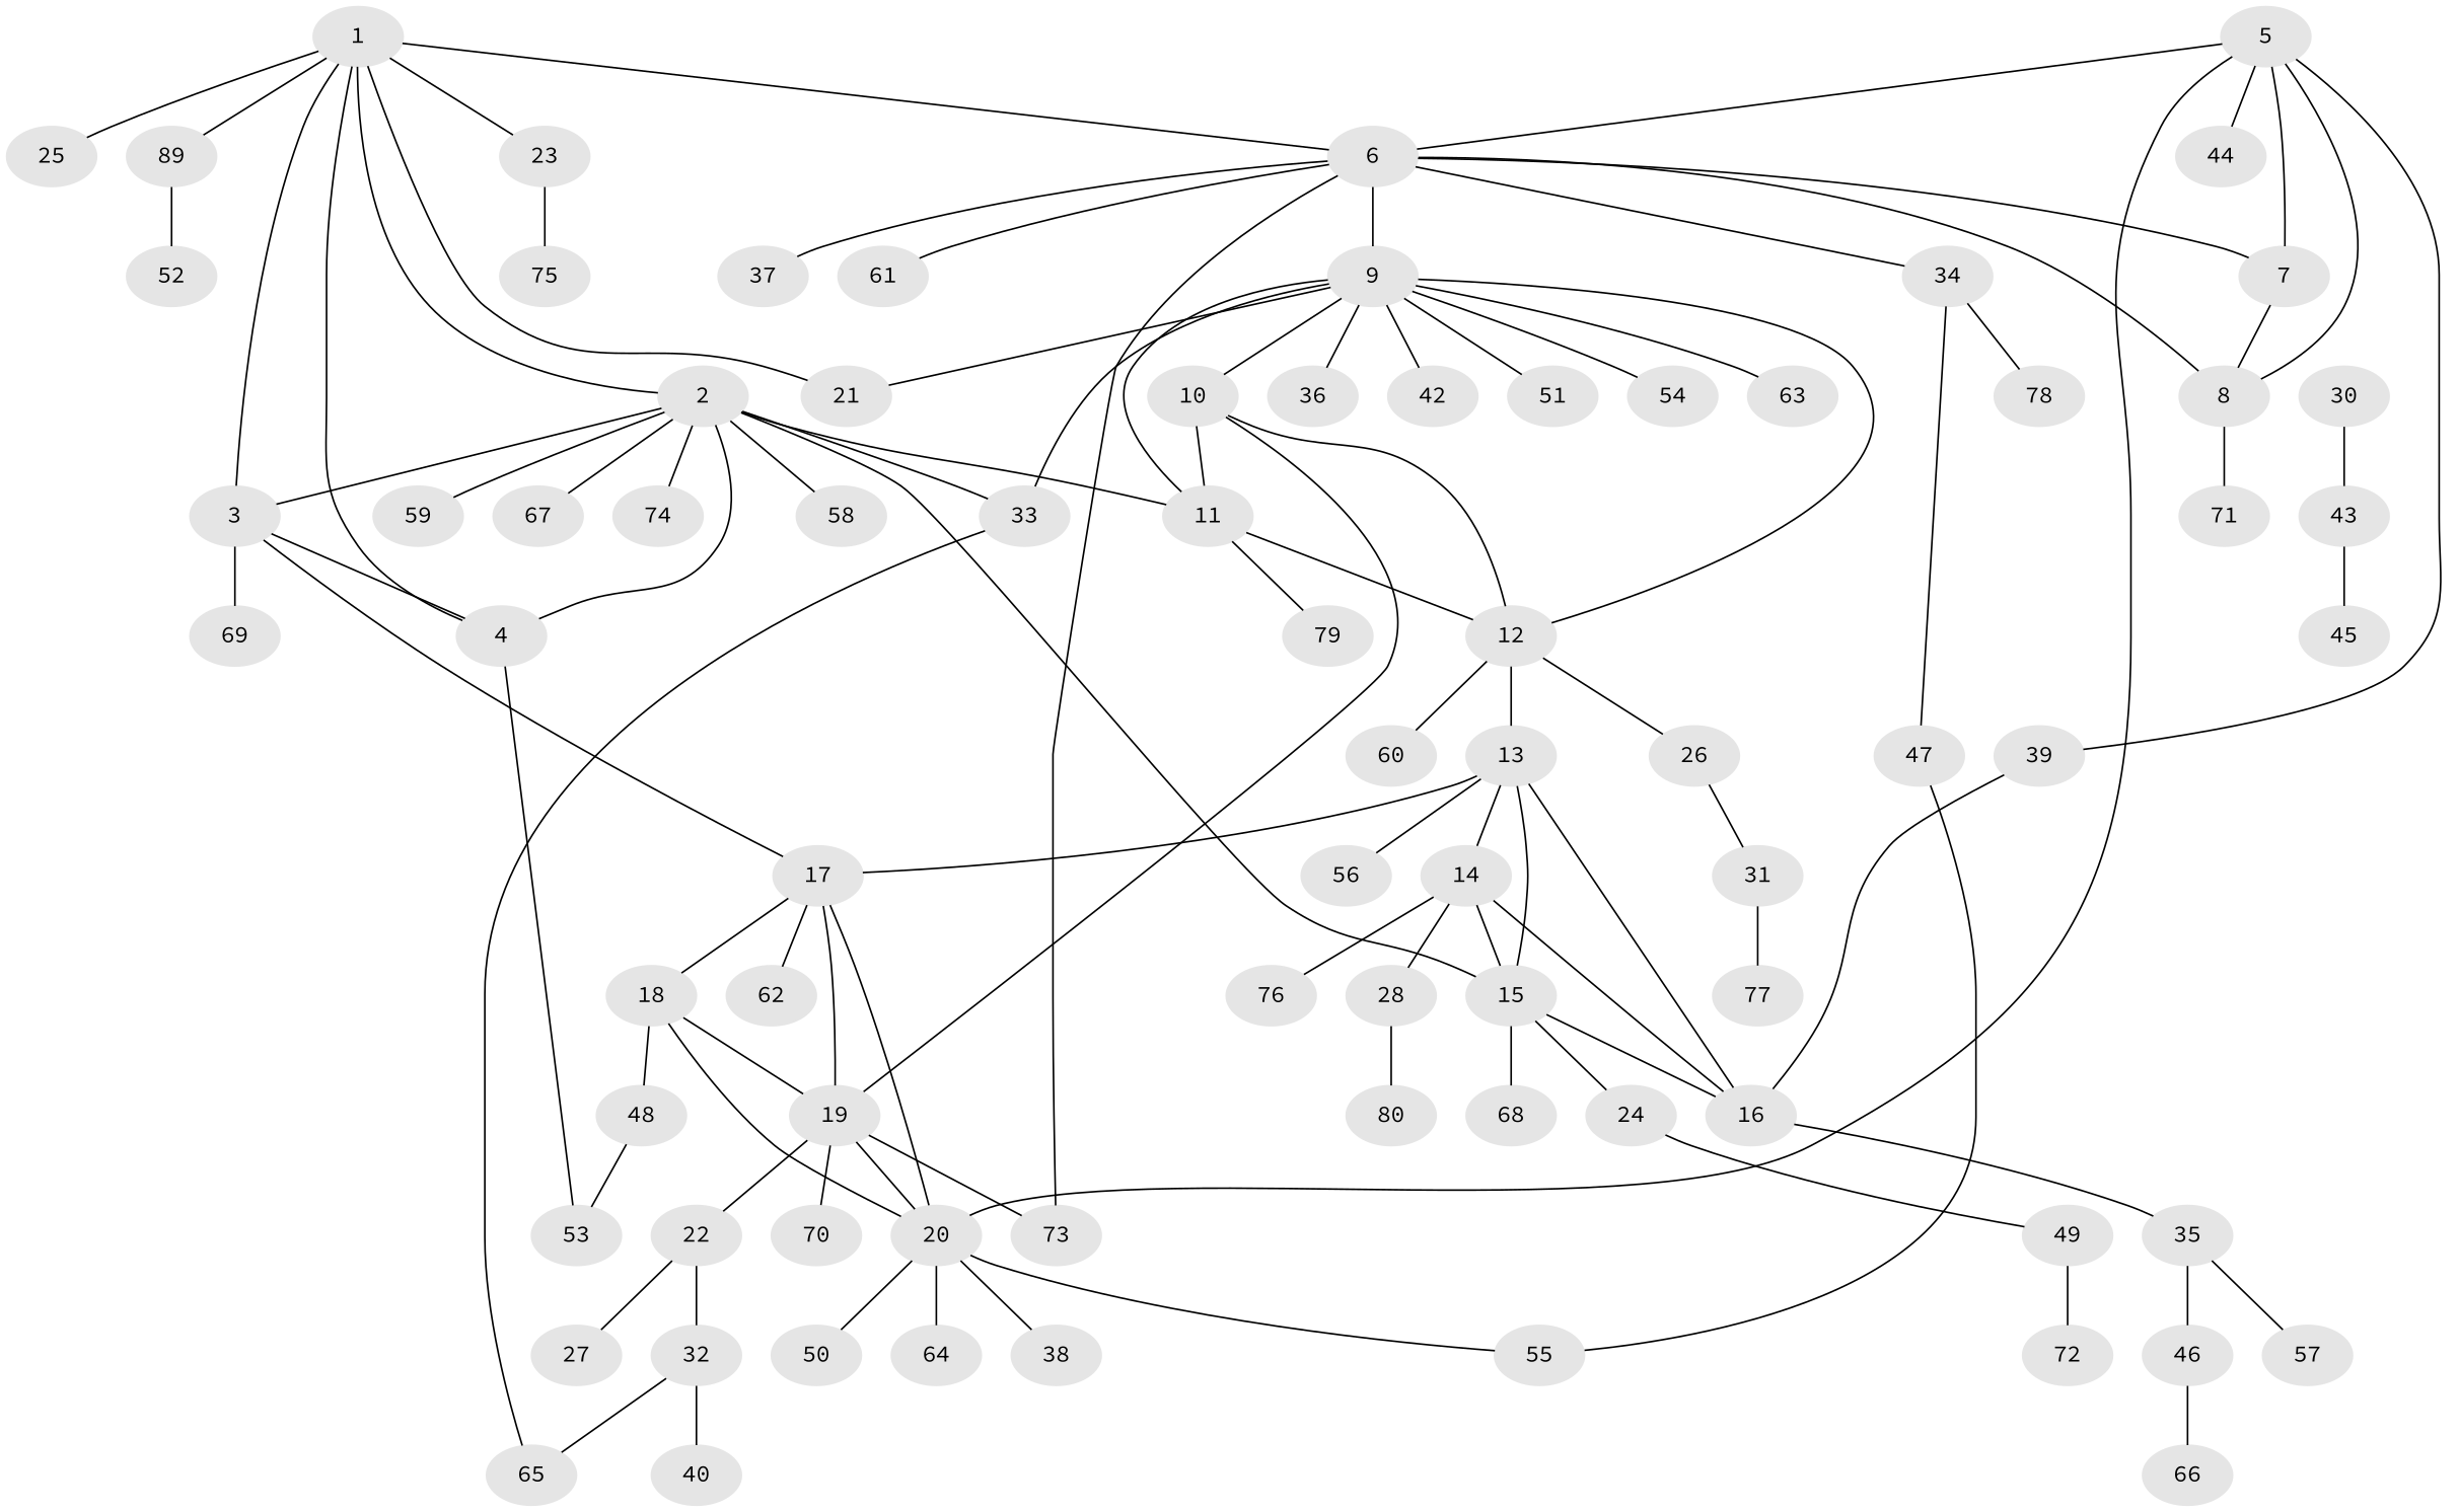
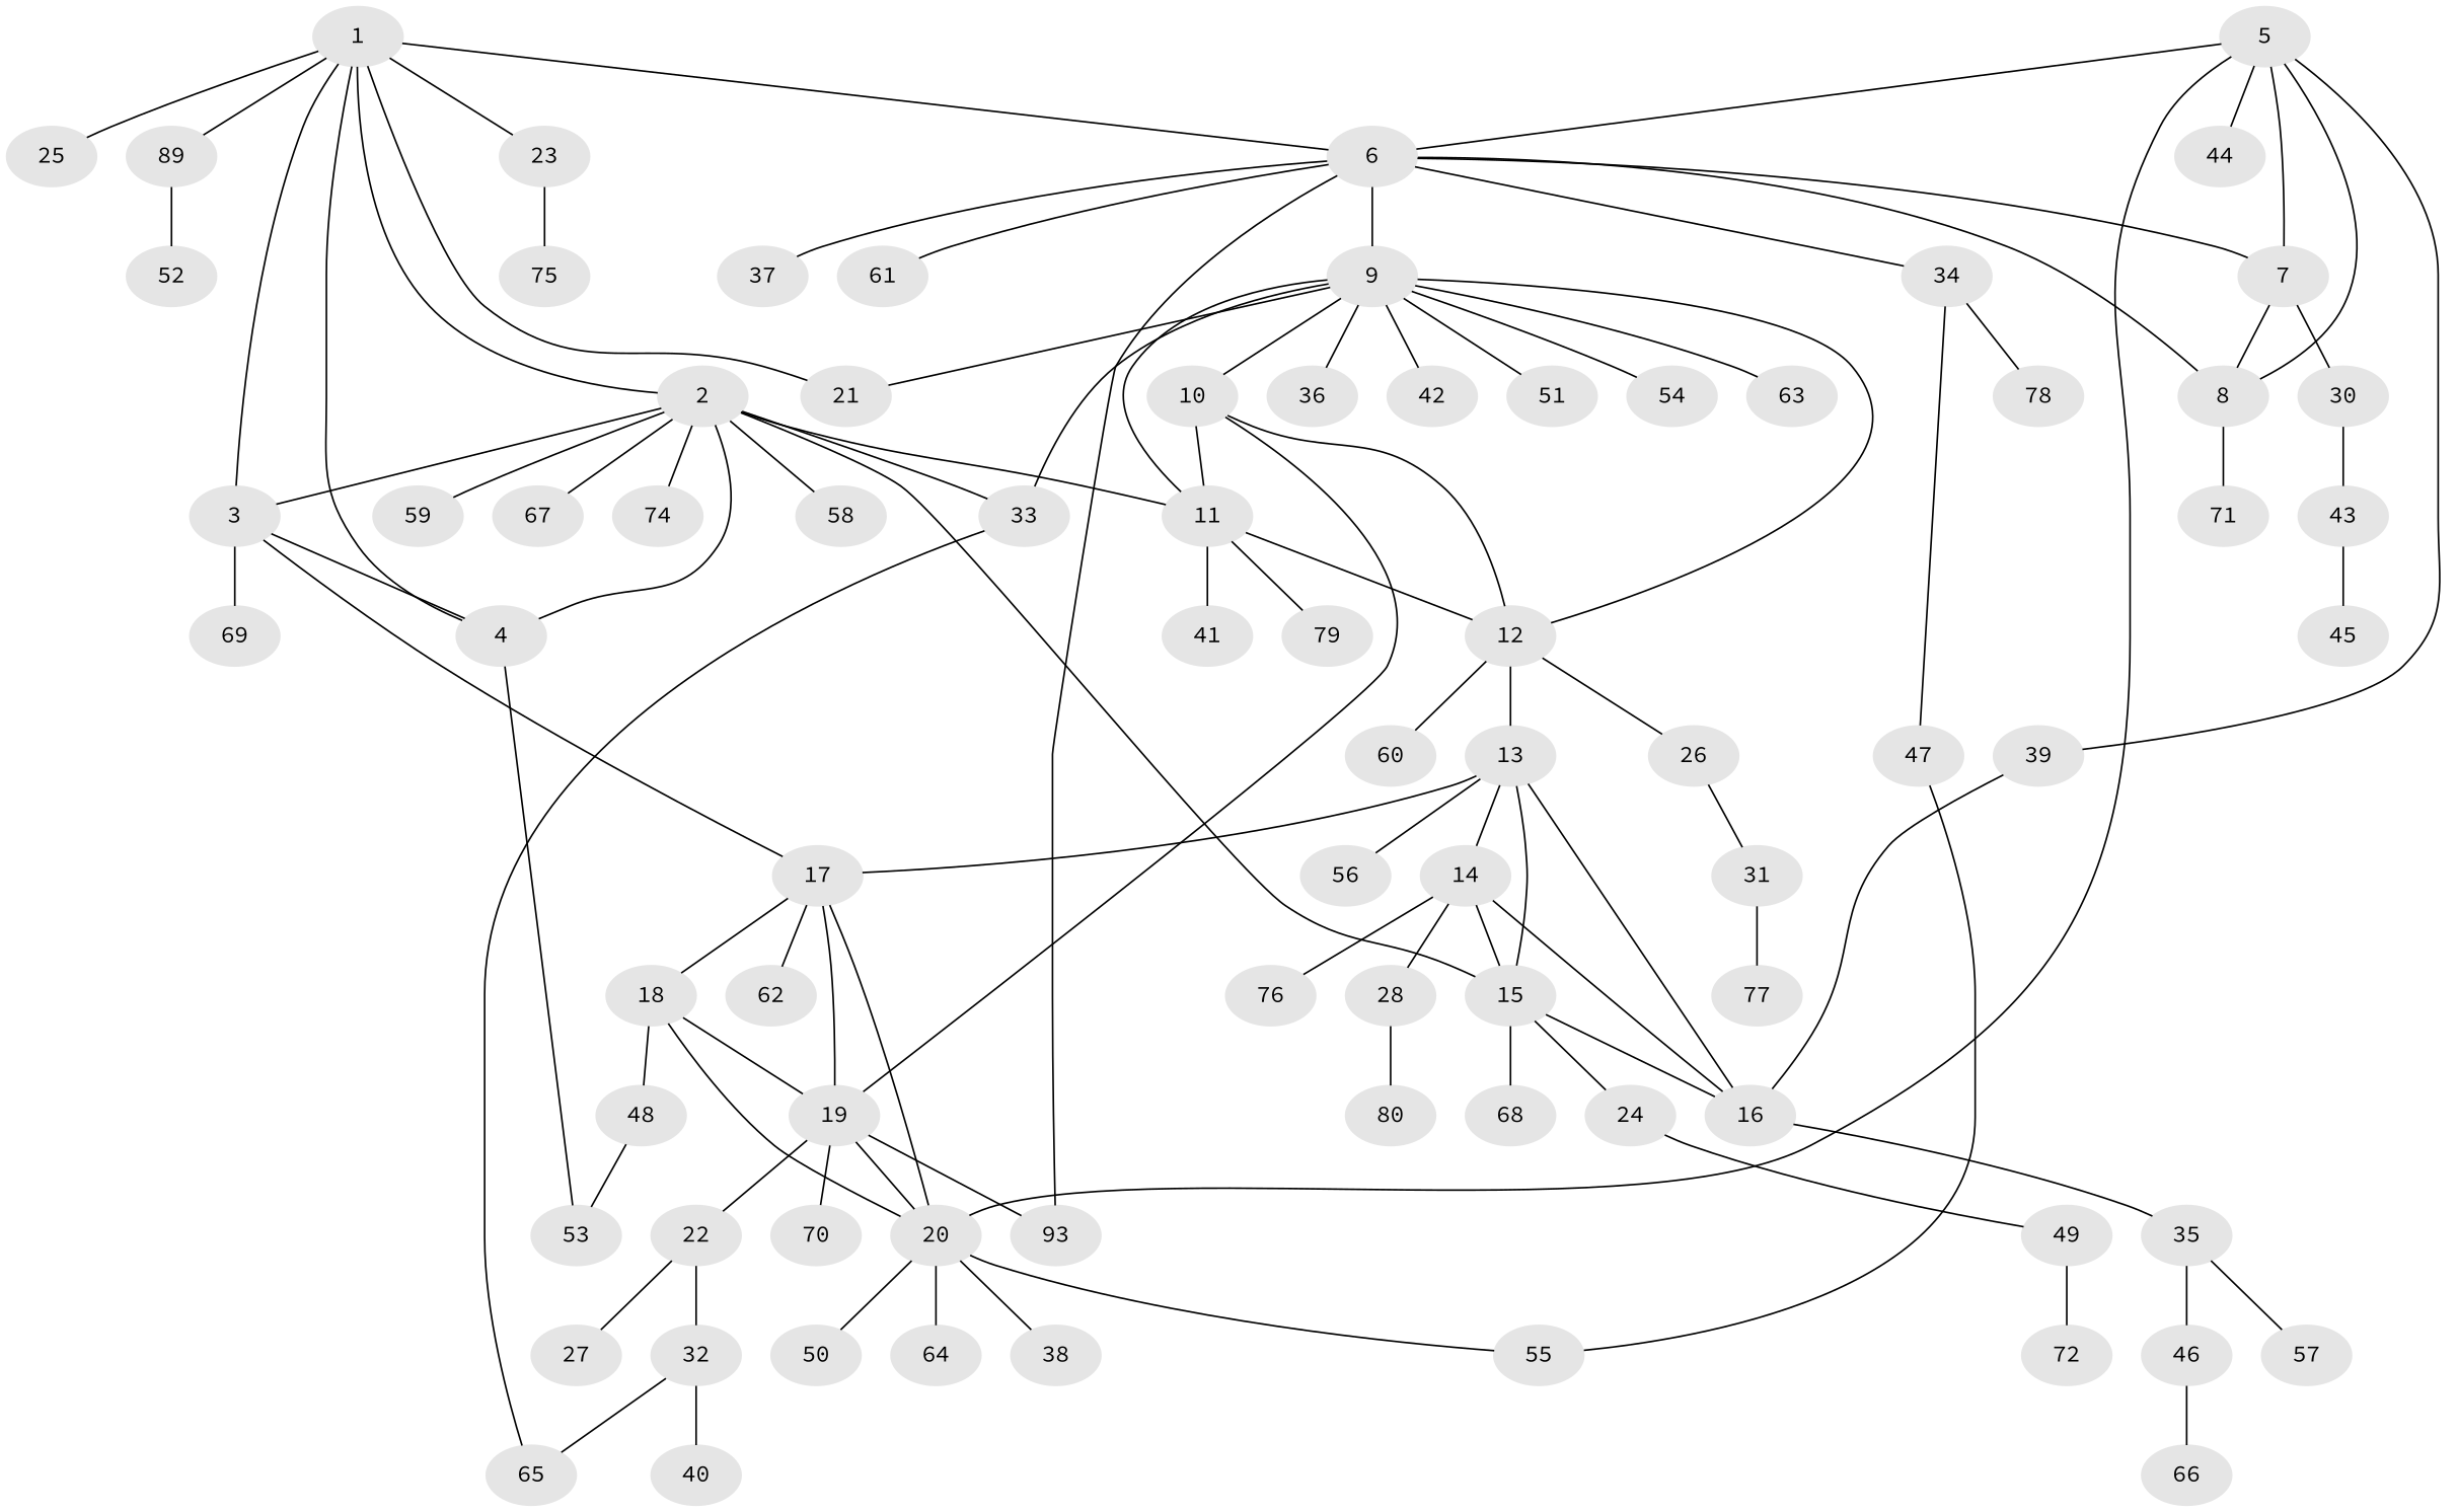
  graph {
    fontname="Source Code Pro"
    node [color=gray90 fontname="Source Code Pro" style=filled]
    edge [fontname="Source Code Pro"]
    1
    2
    3
    4
    6
    21
    23
    25
    n9 [label=89]
    11
    33
    58
    59
    67
    74
    15
    17
    69
    53
    7
    8
    9
    34
    37
    61
-   73
+   73 [label=93]
    75
    52
    12
+   41
    79
    65
    20
    19
    18
    62
    16
    24
    68
    5
    39
    44
    30
    71
    38
    50
    55
    64
    10
    36
    42
    51
    54
    63
    47
    78
    35
    43
    13
    26
    60
    22
    70
    14
    56
    31
    28
    76
    80
    49
    46
    57
    48
    27
    32
    40
    72
    77
    45
    66
    1 -- 2
    1 -- 3
    1 -- 4
    1 -- 6
    1 -- 21
    1 -- 23
    1 -- 25
    1 -- n9
    2 -- 3
    2 -- 4
    2 -- 11
    2 -- 33
    2 -- 58
    2 -- 59
    2 -- 67
    2 -- 74
    2 -- 15
    3 -- 4
    3 -- 17
    3 -- 69
    4 -- 53
    6 -- 7
    6 -- 8
    6 -- 9
    6 -- 34
    6 -- 37
    6 -- 61
    6 -- 73
    23 -- 75
    n9 -- 52
    11 -- 12
+   11 -- 41
    11 -- 79
    33 -- 65
    15 -- 16
    15 -- 24
    15 -- 68
    17 -- 20
    17 -- 19
    17 -- 18
    17 -- 62
    7 -- 8
+   7 -- 30
    8 -- 71
    9 -- 21
    9 -- 11
    9 -- 33
    9 -- 12
    9 -- 10
    9 -- 36
    9 -- 42
    9 -- 51
    9 -- 54
    9 -- 63
    34 -- 47
    34 -- 78
    12 -- 13
    12 -- 26
    12 -- 60
    20 -- 38
    20 -- 50
    20 -- 55
    20 -- 64
    19 -- 73
    19 -- 20
    19 -- 22
    19 -- 70
    18 -- 20
    18 -- 19
    18 -- 48
    16 -- 35
    24 -- 49
    5 -- 6
    5 -- 7
    5 -- 8
    5 -- 20
    5 -- 39
    5 -- 44
    39 -- 16
    30 -- 43
    10 -- 11
    10 -- 12
    10 -- 19
    47 -- 55
    35 -- 46
    35 -- 57
    43 -- 45
    13 -- 15
    13 -- 17
    13 -- 16
    13 -- 14
    13 -- 56
    26 -- 31
    22 -- 27
    22 -- 32
    14 -- 15
    14 -- 16
    14 -- 28
    14 -- 76
    31 -- 77
    28 -- 80
    49 -- 72
    46 -- 66
    48 -- 53
    32 -- 65
    32 -- 40
  }
